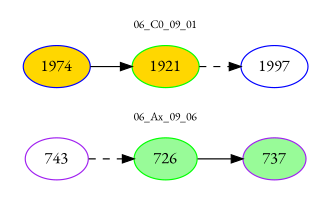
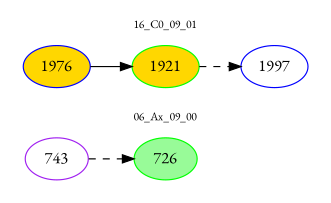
  digraph {
    fontname="EB Garamond"
    rankdir=LR
    node [color=purple fillcolor=white fontname="EB Garamond" style=filled]
    edge [color=black fontname="EB Garamond" style=dashed]
    n1 [label=743]
    n2 [color=green fillcolor=palegreen label=726]
-   n3 [fillcolor=palegreen label=737]
-   n4 [color=blue fillcolor=gold label=1974]
+   n4 [color=blue fillcolor=gold label=1976]
    n5 [color=green fillcolor=gold label=1921]
    n6 [color=blue label=1997]
    subgraph cluster_1 {
      color=white
      fontsize=10
-     label="06_Ax_09_06"
+     label="06_Ax_09_00"
      n1
      n2
-     n3
    }
    subgraph cluster_2 {
      color=white
      fontsize=10
-     label="06_C0_09_01"
+     label="16_C0_09_01"
      n4
      n5
      n6
    }
    n1 -> n2
-   n2 -> n3 [style=solid]
    n4 -> n5 [style=solid]
    n5 -> n6
  }
